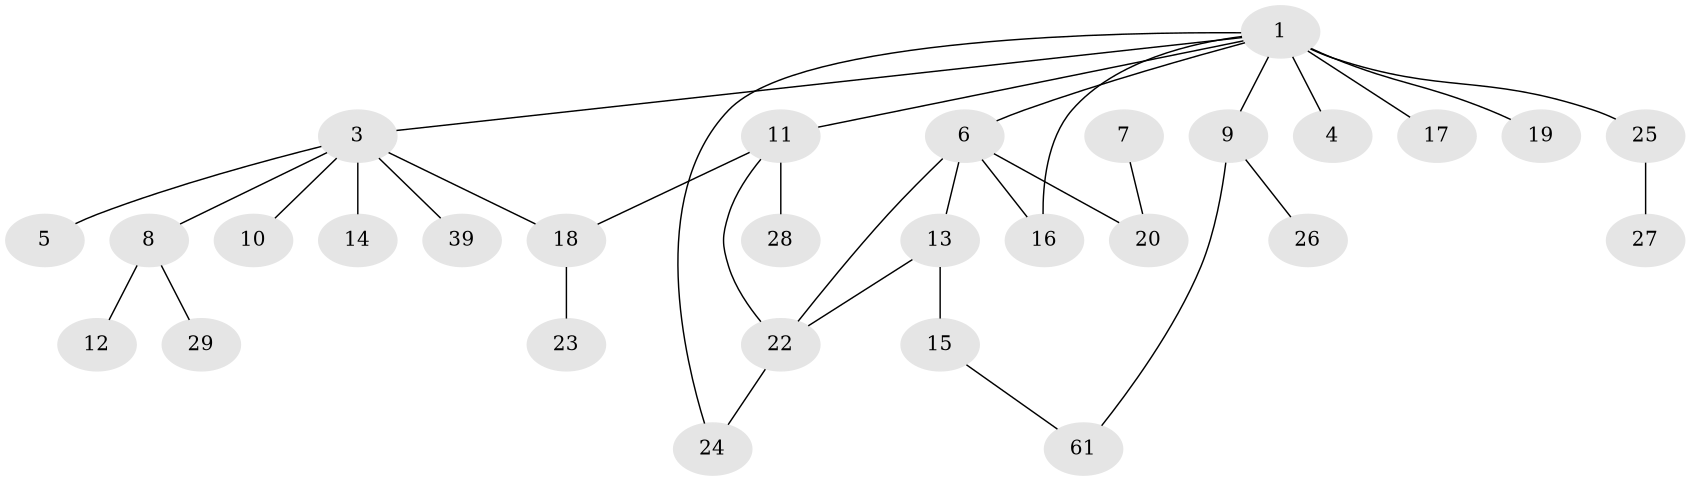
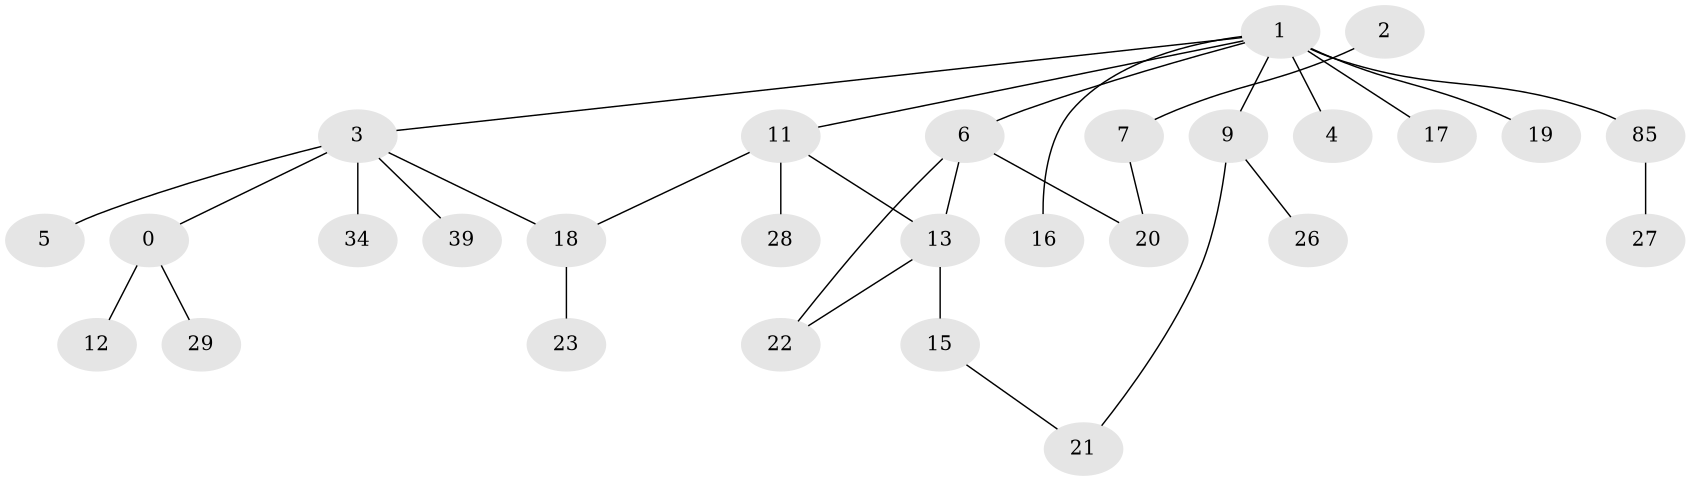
  graph {
    node [color=gray90 style=filled]
    edge [weight=1.0]
    1
    3
    4
    6
    9
    11
    17
    19
-   24
-   25
+   25 [label=85]
    16
+   2
    7
    5
-   8
-   10
-   14
+   8 [label=0]
+   14 [label=34]
    18
    n19 [label=39]
    13
    20
    22
-   21 [label=61]
+   21
    26
    28
    27
    12
    29
    23
    15
    1 -- 3
    1 -- 4 [weight=6.0]
    1 -- 6
    1 -- 9
    1 -- 11
    1 -- 17
    1 -- 19
-   1 -- 24
    1 -- 25
    1 -- 16
    3 -- 5
    3 -- 8
-   3 -- 10
    3 -- 14
    3 -- 18
    3 -- n19
-   6 -- 16
    6 -- 13
    6 -- 20
    6 -- 22
    9 -- 21
    9 -- 26
    11 -- 18
-   11 -- 22
+   11 -- 13
    11 -- 28
    25 -- 27
+   2 -- 7 [weight=3.0]
    7 -- 20
    8 -- 12
    8 -- 29
    18 -- 23
    13 -- 22
    13 -- 15 [weight=2.0]
-   22 -- 24
    15 -- 21
  }
